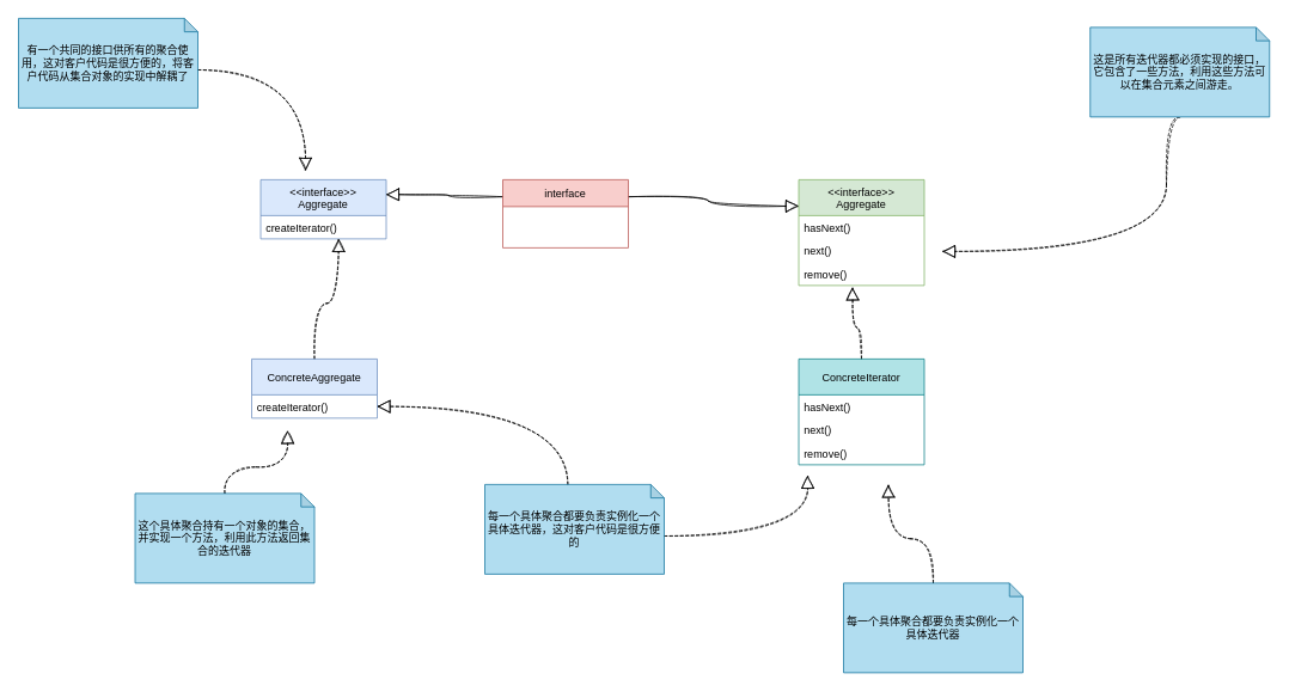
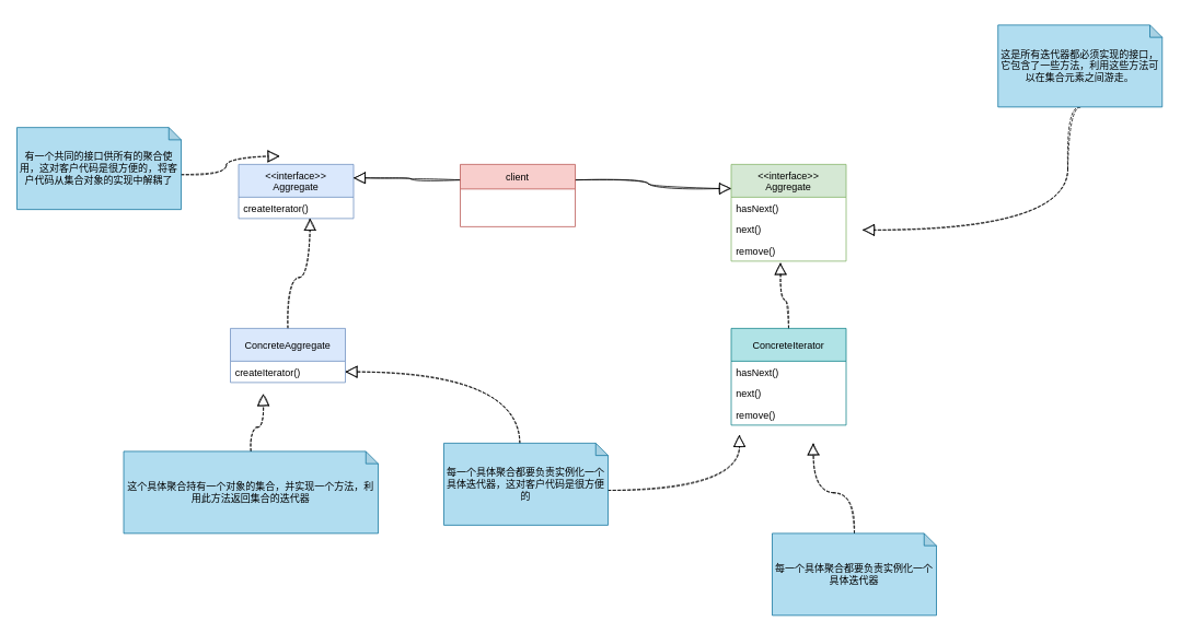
  <mxCell id="0" />
  <mxCell id="1" parent="0" />
  <mxCell id="2" value="&lt;&lt;interface&gt;&gt;&#10;Aggregate" style="swimlane;fontStyle=0;childLayout=stackLayout;horizontal=1;startSize=40;fillColor=#dae8fc;horizontalStack=0;resizeParent=1;resizeParentMax=0;resizeLast=0;collapsible=1;marginBottom=0;strokeColor=#6c8ebf;" vertex="1" parent="1"><mxGeometry x="290" y="200" width="140" height="66" as="geometry" /></mxCell>
  <mxCell id="3" value="createIterator()" style="text;strokeColor=none;fillColor=none;align=left;verticalAlign=top;spacingLeft=4;spacingRight=4;overflow=hidden;rotatable=0;points=[[0,0.5],[1,0.5]];portConstraint=eastwest;" vertex="1" parent="2"><mxGeometry y="40" width="140" height="26" as="geometry" /></mxCell>
  <mxCell id="4" style="edgeStyle=orthogonalEdgeStyle;curved=1;rounded=0;sketch=1;orthogonalLoop=1;jettySize=auto;html=1;exitX=0;exitY=0.25;exitDx=0;exitDy=0;entryX=1;entryY=0.25;entryDx=0;entryDy=0;endArrow=block;endFill=0;endSize=12;" edge="1" parent="1" source="6" target="2"><mxGeometry relative="1" as="geometry" /></mxCell>
  <mxCell id="5" style="edgeStyle=orthogonalEdgeStyle;curved=1;rounded=0;sketch=1;orthogonalLoop=1;jettySize=auto;html=1;exitX=1;exitY=0.25;exitDx=0;exitDy=0;entryX=0;entryY=0.25;entryDx=0;entryDy=0;endArrow=block;endFill=0;endSize=12;" edge="1" parent="1" source="6" target="8"><mxGeometry relative="1" as="geometry" /></mxCell>
- <mxCell id="6" value="interface" style="swimlane;fontStyle=0;childLayout=stackLayout;horizontal=1;startSize=30;fillColor=#f8cecc;horizontalStack=0;resizeParent=1;resizeParentMax=0;resizeLast=0;collapsible=1;marginBottom=0;strokeColor=#b85450;" vertex="1" parent="1"><mxGeometry x="560" y="200" width="140" height="76" as="geometry" /></mxCell>
+ <mxCell id="6" value="client" style="swimlane;fontStyle=0;childLayout=stackLayout;horizontal=1;startSize=30;fillColor=#f8cecc;horizontalStack=0;resizeParent=1;resizeParentMax=0;resizeLast=0;collapsible=1;marginBottom=0;strokeColor=#b85450;" vertex="1" parent="1"><mxGeometry x="560" y="200" width="140" height="76" as="geometry" /></mxCell>
  <mxCell id="7" value=" " style="text;strokeColor=none;fillColor=none;align=left;verticalAlign=top;spacingLeft=4;spacingRight=4;overflow=hidden;rotatable=0;points=[[0,0.5],[1,0.5]];portConstraint=eastwest;" vertex="1" parent="6"><mxGeometry y="30" width="140" height="46" as="geometry" /></mxCell>
  <mxCell id="8" value="&lt;&lt;interface&gt;&gt;&#10;Aggregate" style="swimlane;fontStyle=0;childLayout=stackLayout;horizontal=1;startSize=40;fillColor=#d5e8d4;horizontalStack=0;resizeParent=1;resizeParentMax=0;resizeLast=0;collapsible=1;marginBottom=0;strokeColor=#82b366;" vertex="1" parent="1"><mxGeometry x="890" y="200" width="140" height="118" as="geometry" /></mxCell>
  <mxCell id="9" value="hasNext()" style="text;strokeColor=none;fillColor=none;align=left;verticalAlign=top;spacingLeft=4;spacingRight=4;overflow=hidden;rotatable=0;points=[[0,0.5],[1,0.5]];portConstraint=eastwest;" vertex="1" parent="8"><mxGeometry y="40" width="140" height="26" as="geometry" /></mxCell>
  <mxCell id="10" value="next()" style="text;strokeColor=none;fillColor=none;align=left;verticalAlign=top;spacingLeft=4;spacingRight=4;overflow=hidden;rotatable=0;points=[[0,0.5],[1,0.5]];portConstraint=eastwest;" vertex="1" parent="8"><mxGeometry y="66" width="140" height="26" as="geometry" /></mxCell>
  <mxCell id="11" value="remove()" style="text;strokeColor=none;fillColor=none;align=left;verticalAlign=top;spacingLeft=4;spacingRight=4;overflow=hidden;rotatable=0;points=[[0,0.5],[1,0.5]];portConstraint=eastwest;" vertex="1" parent="8"><mxGeometry y="92" width="140" height="26" as="geometry" /></mxCell>
  <mxCell id="12" style="edgeStyle=orthogonalEdgeStyle;rounded=0;orthogonalLoop=1;jettySize=auto;html=1;exitX=0.5;exitY=0;exitDx=0;exitDy=0;curved=1;endArrow=block;endFill=0;endSize=12;sketch=1;dashed=1;" edge="1" parent="1" source="13"><mxGeometry relative="1" as="geometry"><mxPoint x="950" y="320" as="targetPoint" /></mxGeometry></mxCell>
  <mxCell id="13" value="ConcreteIterator" style="swimlane;fontStyle=0;childLayout=stackLayout;horizontal=1;startSize=40;fillColor=#b0e3e6;horizontalStack=0;resizeParent=1;resizeParentMax=0;resizeLast=0;collapsible=1;marginBottom=0;strokeColor=#0e8088;" vertex="1" parent="1"><mxGeometry x="890" y="400" width="140" height="118" as="geometry" /></mxCell>
  <mxCell id="14" value="hasNext()" style="text;strokeColor=none;fillColor=none;align=left;verticalAlign=top;spacingLeft=4;spacingRight=4;overflow=hidden;rotatable=0;points=[[0,0.5],[1,0.5]];portConstraint=eastwest;" vertex="1" parent="13"><mxGeometry y="40" width="140" height="26" as="geometry" /></mxCell>
  <mxCell id="15" value="next()" style="text;strokeColor=none;fillColor=none;align=left;verticalAlign=top;spacingLeft=4;spacingRight=4;overflow=hidden;rotatable=0;points=[[0,0.5],[1,0.5]];portConstraint=eastwest;" vertex="1" parent="13"><mxGeometry y="66" width="140" height="26" as="geometry" /></mxCell>
  <mxCell id="16" value="remove()" style="text;strokeColor=none;fillColor=none;align=left;verticalAlign=top;spacingLeft=4;spacingRight=4;overflow=hidden;rotatable=0;points=[[0,0.5],[1,0.5]];portConstraint=eastwest;" vertex="1" parent="13"><mxGeometry y="92" width="140" height="26" as="geometry" /></mxCell>
  <mxCell id="17" style="edgeStyle=orthogonalEdgeStyle;curved=1;rounded=0;sketch=1;orthogonalLoop=1;jettySize=auto;html=1;exitX=0.5;exitY=0;exitDx=0;exitDy=0;entryX=0.621;entryY=1.001;entryDx=0;entryDy=0;entryPerimeter=0;dashed=1;endArrow=block;endFill=0;endSize=12;" edge="1" parent="1" source="18" target="3"><mxGeometry relative="1" as="geometry" /></mxCell>
  <mxCell id="18" value="ConcreteAggregate" style="swimlane;fontStyle=0;childLayout=stackLayout;horizontal=1;startSize=40;fillColor=#dae8fc;horizontalStack=0;resizeParent=1;resizeParentMax=0;resizeLast=0;collapsible=1;marginBottom=0;strokeColor=#6c8ebf;" vertex="1" parent="1"><mxGeometry x="280" y="400" width="140" height="66" as="geometry" /></mxCell>
  <mxCell id="19" value="createIterator()" style="text;strokeColor=none;fillColor=none;align=left;verticalAlign=top;spacingLeft=4;spacingRight=4;overflow=hidden;rotatable=0;points=[[0,0.5],[1,0.5]];portConstraint=eastwest;" vertex="1" parent="18"><mxGeometry y="40" width="140" height="26" as="geometry" /></mxCell>
  <mxCell id="20" style="edgeStyle=orthogonalEdgeStyle;curved=1;rounded=0;sketch=1;orthogonalLoop=1;jettySize=auto;html=1;exitX=0.5;exitY=0;exitDx=0;exitDy=0;exitPerimeter=0;endArrow=block;endFill=0;endSize=12;dashed=1;" edge="1" parent="1" source="21"><mxGeometry relative="1" as="geometry"><mxPoint x="320" y="480" as="targetPoint" /></mxGeometry></mxCell>
- <mxCell id="21" value="这个具体聚合持有一个对象的集合，并实现一个方法，利用此方法返回集合的迭代器" style="shape=note;whiteSpace=wrap;html=1;backgroundOutline=1;darkOpacity=0.05;size=15;fillColor=#b1ddf0;strokeColor=#10739e;" vertex="1" parent="1"><mxGeometry x="150" y="550" width="200" height="100" as="geometry" /></mxCell>
+ <mxCell id="21" value="这个具体聚合持有一个对象的集合，并实现一个方法，利用此方法返回集合的迭代器" style="shape=note;whiteSpace=wrap;html=1;backgroundOutline=1;darkOpacity=0.05;size=15;fillColor=#b1ddf0;strokeColor=#10739e;" vertex="1" parent="1"><mxGeometry x="150" y="550" width="310" height="100" as="geometry" /></mxCell>
  <mxCell id="22" style="edgeStyle=orthogonalEdgeStyle;curved=1;rounded=0;sketch=1;orthogonalLoop=1;jettySize=auto;html=1;exitX=0;exitY=0;exitDx=92.5;exitDy=0;exitPerimeter=0;entryX=1;entryY=0.5;entryDx=0;entryDy=0;dashed=1;endArrow=block;endFill=0;endSize=12;" edge="1" parent="1" source="24" target="19"><mxGeometry relative="1" as="geometry" /></mxCell>
  <mxCell id="23" style="edgeStyle=orthogonalEdgeStyle;curved=1;rounded=0;sketch=1;orthogonalLoop=1;jettySize=auto;html=1;exitX=0;exitY=0;exitDx=200;exitDy=57.5;exitPerimeter=0;dashed=1;endArrow=block;endFill=0;endSize=12;" edge="1" parent="1" source="24"><mxGeometry relative="1" as="geometry"><mxPoint x="900" y="530" as="targetPoint" /></mxGeometry></mxCell>
  <mxCell id="24" value="每一个具体聚合都要负责实例化一个具体迭代器，这对客户代码是很方便的" style="shape=note;whiteSpace=wrap;html=1;backgroundOutline=1;darkOpacity=0.05;size=15;fillColor=#b1ddf0;strokeColor=#10739e;" vertex="1" parent="1"><mxGeometry x="540" y="540" width="200" height="100" as="geometry" /></mxCell>
  <mxCell id="25" style="edgeStyle=orthogonalEdgeStyle;curved=1;rounded=0;sketch=1;orthogonalLoop=1;jettySize=auto;html=1;exitX=0.5;exitY=0;exitDx=0;exitDy=0;exitPerimeter=0;dashed=1;endArrow=block;endFill=0;endSize=12;" edge="1" parent="1" source="26"><mxGeometry relative="1" as="geometry"><mxPoint x="990" y="540" as="targetPoint" /></mxGeometry></mxCell>
  <mxCell id="26" value="每一个具体聚合都要负责实例化一个具体迭代器" style="shape=note;whiteSpace=wrap;html=1;backgroundOutline=1;darkOpacity=0.05;size=15;fillColor=#b1ddf0;strokeColor=#10739e;" vertex="1" parent="1"><mxGeometry x="940" y="650" width="200" height="100" as="geometry" /></mxCell>
  <mxCell id="27" style="edgeStyle=orthogonalEdgeStyle;curved=1;rounded=0;sketch=1;orthogonalLoop=1;jettySize=auto;html=1;exitX=0;exitY=0;exitDx=200;exitDy=57.5;exitPerimeter=0;dashed=1;endArrow=block;endFill=0;endSize=12;" edge="1" parent="1" source="28"><mxGeometry relative="1" as="geometry"><mxPoint x="340" y="190" as="targetPoint" /></mxGeometry></mxCell>
- <mxCell id="28" value="有一个共同的接口供所有的聚合使用，这对客户代码是很方便的，将客户代码从集合对象的实现中解耦了" style="shape=note;whiteSpace=wrap;html=1;backgroundOutline=1;darkOpacity=0.05;size=15;fillColor=#b1ddf0;strokeColor=#10739e;" vertex="1" parent="1"><mxGeometry x="20" y="20" width="200" height="100" as="geometry" /></mxCell>
+ <mxCell id="28" value="有一个共同的接口供所有的聚合使用，这对客户代码是很方便的，将客户代码从集合对象的实现中解耦了" style="shape=note;whiteSpace=wrap;html=1;backgroundOutline=1;darkOpacity=0.05;size=15;fillColor=#b1ddf0;strokeColor=#10739e;" vertex="1" parent="1"><mxGeometry x="20" y="155" width="200" height="100" as="geometry" /></mxCell>
  <mxCell id="29" style="edgeStyle=orthogonalEdgeStyle;curved=1;rounded=0;sketch=1;orthogonalLoop=1;jettySize=auto;html=1;exitX=0.5;exitY=1;exitDx=0;exitDy=0;exitPerimeter=0;dashed=1;endArrow=block;endFill=0;endSize=12;" edge="1" parent="1" source="30"><mxGeometry relative="1" as="geometry"><mxPoint x="1050" y="280" as="targetPoint" /><Array as="points"><mxPoint x="1300" y="280" /></Array></mxGeometry></mxCell>
  <mxCell id="30" value="这是所有迭代器都必须实现的接口，它包含了一些方法，利用这些方法可以在集合元素之间游走。" style="shape=note;whiteSpace=wrap;html=1;backgroundOutline=1;darkOpacity=0.05;size=15;fillColor=#b1ddf0;strokeColor=#10739e;" vertex="1" parent="1"><mxGeometry x="1215" y="30" width="200" height="100" as="geometry" /></mxCell>
